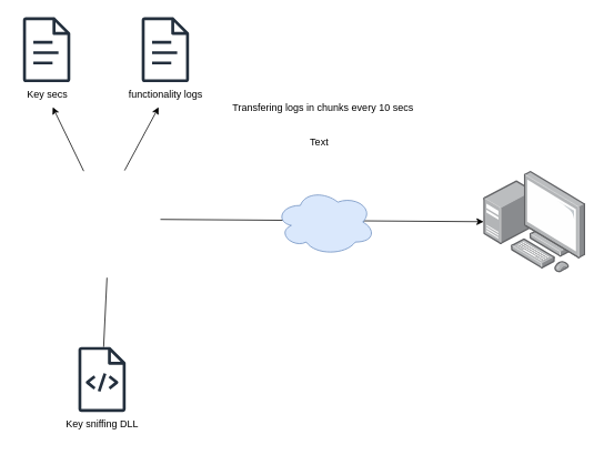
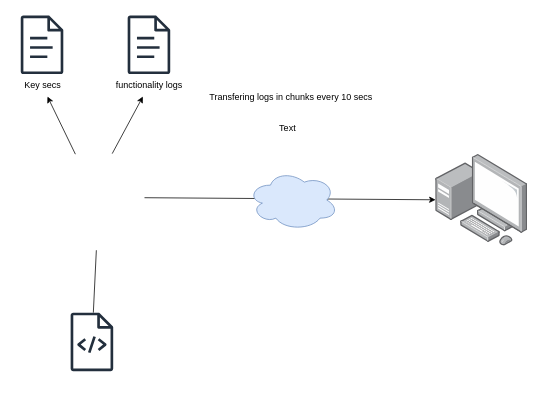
  <mxCell id="0" />
  <mxCell id="1" parent="0" />
  <mxCell id="2" value="" style="shape=image;html=1;verticalAlign=top;verticalLabelPosition=bottom;labelBackgroundColor=#ffffff;imageAspect=0;aspect=fixed;image=https://cdn0.iconfinder.com/data/icons/forgen-seo-1/64/bug-128.png" vertex="1" parent="1"><mxGeometry x="67" y="204.8" width="128" height="128" as="geometry" /></mxCell>
  <mxCell id="3" value="" style="endArrow=none;html=1;rounded=0;" edge="1" parent="1" source="5" target="2"><mxGeometry width="50" height="50" relative="1" as="geometry"><mxPoint x="180" y="154.8" as="sourcePoint" /><mxPoint x="310" y="254.8" as="targetPoint" /></mxGeometry></mxCell>
  <mxCell id="4" value="" style="group" vertex="1" connectable="0" parent="1"><mxGeometry x="67" y="416" width="110" height="108" as="geometry" /></mxCell>
  <mxCell id="5" value="" style="sketch=0;outlineConnect=0;fontColor=#232F3E;gradientColor=none;fillColor=#232F3D;strokeColor=none;dashed=0;verticalLabelPosition=bottom;verticalAlign=top;align=center;html=1;fontSize=12;fontStyle=0;aspect=fixed;pointerEvents=1;shape=mxgraph.aws4.source_code;" vertex="1" parent="4"><mxGeometry x="26.5" width="57" height="78" as="geometry" /></mxCell>
- <mxCell id="6" value="Key sniffing DLL" style="text;html=1;align=center;verticalAlign=middle;resizable=0;points=[];autosize=1;strokeColor=none;fillColor=none;" vertex="1" parent="4"><mxGeometry y="78" width="110" height="30" as="geometry" /></mxCell>
  <mxCell id="7" value="" style="image;points=[];aspect=fixed;html=1;align=center;shadow=0;dashed=0;image=img/lib/allied_telesis/computer_and_terminals/Personal_Computer_with_Server.svg;" vertex="1" parent="1"><mxGeometry x="580" y="204.8" width="122.4" height="122.4" as="geometry" /></mxCell>
  <mxCell id="8" value="" style="endArrow=classic;html=1;rounded=0;exitX=0.977;exitY=0.453;exitDx=0;exitDy=0;exitPerimeter=0;" edge="1" parent="1" source="2" target="7"><mxGeometry width="50" height="50" relative="1" as="geometry"><mxPoint x="220" y="274.8" as="sourcePoint" /><mxPoint x="270" y="224.8" as="targetPoint" /></mxGeometry></mxCell>
  <mxCell id="9" value="" style="ellipse;shape=cloud;whiteSpace=wrap;html=1;labelBackgroundColor=#a39595;fillColor=#dae8fc;strokeColor=#6c8ebf;" vertex="1" parent="1"><mxGeometry x="330" y="226" width="120" height="80" as="geometry" /></mxCell>
  <mxCell id="10" value="Transfering logs in chunks every 10 secs" style="text;html=1;align=center;verticalAlign=middle;resizable=0;points=[];autosize=1;strokeColor=none;fillColor=none;" vertex="1" parent="1"><mxGeometry x="267" y="114" width="240" height="30" as="geometry" /></mxCell>
  <mxCell id="11" value="" style="endArrow=classic;html=1;rounded=0;" edge="1" parent="1" source="2" target="16"><mxGeometry width="50" height="50" relative="1" as="geometry"><mxPoint x="93" y="216" as="sourcePoint" /><mxPoint x="93" y="126" as="targetPoint" /></mxGeometry></mxCell>
  <mxCell id="12" value="" style="endArrow=classic;html=1;rounded=0;exitX=0.641;exitY=-0.006;exitDx=0;exitDy=0;exitPerimeter=0;" edge="1" parent="1" source="2" target="19"><mxGeometry width="50" height="50" relative="1" as="geometry"><mxPoint x="183" y="204.8" as="sourcePoint" /><mxPoint x="153" y="96" as="targetPoint" /></mxGeometry></mxCell>
  <mxCell id="13" value="" style="shape=image;html=1;verticalAlign=top;verticalLabelPosition=bottom;labelBackgroundColor=#ffffff;imageAspect=0;aspect=fixed;image=https://cdn1.iconfinder.com/data/icons/unicons-line-vol-5/24/process-128.png" vertex="1" parent="1"><mxGeometry x="345" y="136" width="90" height="90" as="geometry" /></mxCell>
  <mxCell id="14" value="" style="group" vertex="1" connectable="0" parent="1"><mxGeometry x="20.5" y="20" width="70" height="108" as="geometry" /></mxCell>
  <mxCell id="15" value="" style="sketch=0;outlineConnect=0;fontColor=#232F3E;gradientColor=none;fillColor=#232F3D;strokeColor=none;dashed=0;verticalLabelPosition=bottom;verticalAlign=top;align=center;html=1;fontSize=12;fontStyle=0;aspect=fixed;pointerEvents=1;shape=mxgraph.aws4.document;" vertex="1" parent="14"><mxGeometry x="6.5" width="57" height="78" as="geometry" /></mxCell>
  <mxCell id="16" value="Key secs" style="text;html=1;align=center;verticalAlign=middle;resizable=0;points=[];autosize=1;strokeColor=none;fillColor=none;" vertex="1" parent="14"><mxGeometry y="78" width="70" height="30" as="geometry" /></mxCell>
  <mxCell id="17" value="" style="group" vertex="1" connectable="0" parent="1"><mxGeometry x="143" y="20" width="110" height="108" as="geometry" /></mxCell>
  <mxCell id="18" value="" style="sketch=0;outlineConnect=0;fontColor=#232F3E;gradientColor=none;fillColor=#232F3D;strokeColor=none;dashed=0;verticalLabelPosition=bottom;verticalAlign=top;align=center;html=1;fontSize=12;fontStyle=0;aspect=fixed;pointerEvents=1;shape=mxgraph.aws4.document;" vertex="1" parent="17"><mxGeometry x="26.5" width="57" height="78" as="geometry" /></mxCell>
  <mxCell id="19" value="functionality logs" style="text;html=1;align=center;verticalAlign=middle;resizable=0;points=[];autosize=1;strokeColor=none;fillColor=none;" vertex="1" parent="17"><mxGeometry y="78" width="110" height="30" as="geometry" /></mxCell>
  <mxCell id="20" value="Text" style="text;strokeColor=none;align=center;fillColor=none;html=1;verticalAlign=middle;whiteSpace=wrap;rounded=0;" vertex="1" parent="1"><mxGeometry x="353" y="156" width="60" height="30" as="geometry" /></mxCell>
